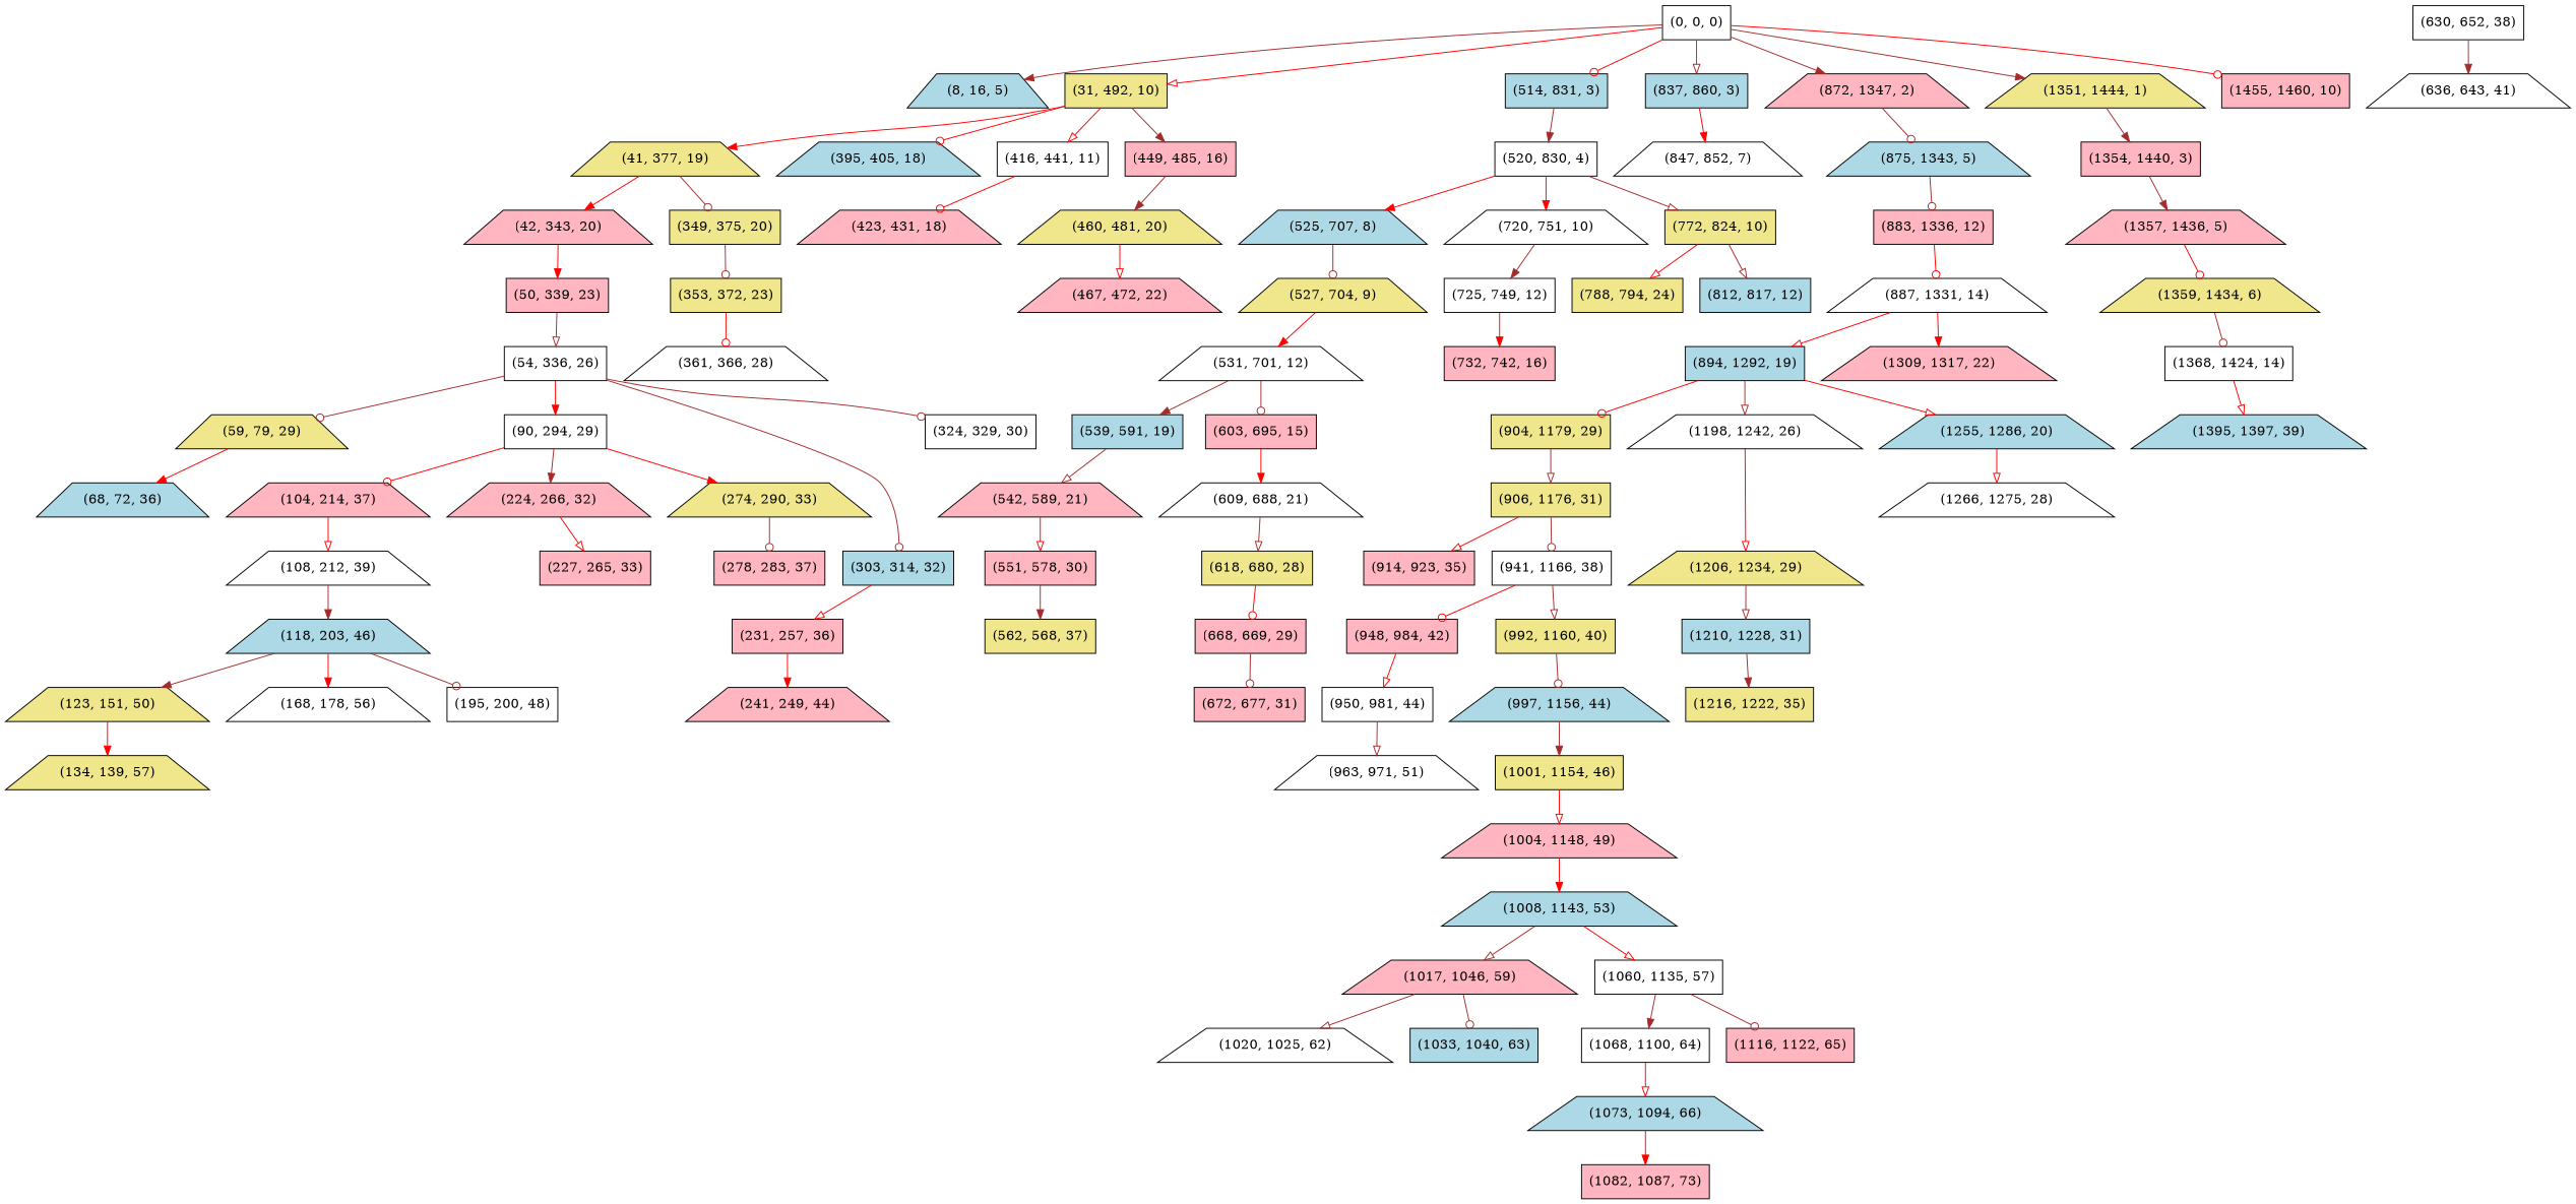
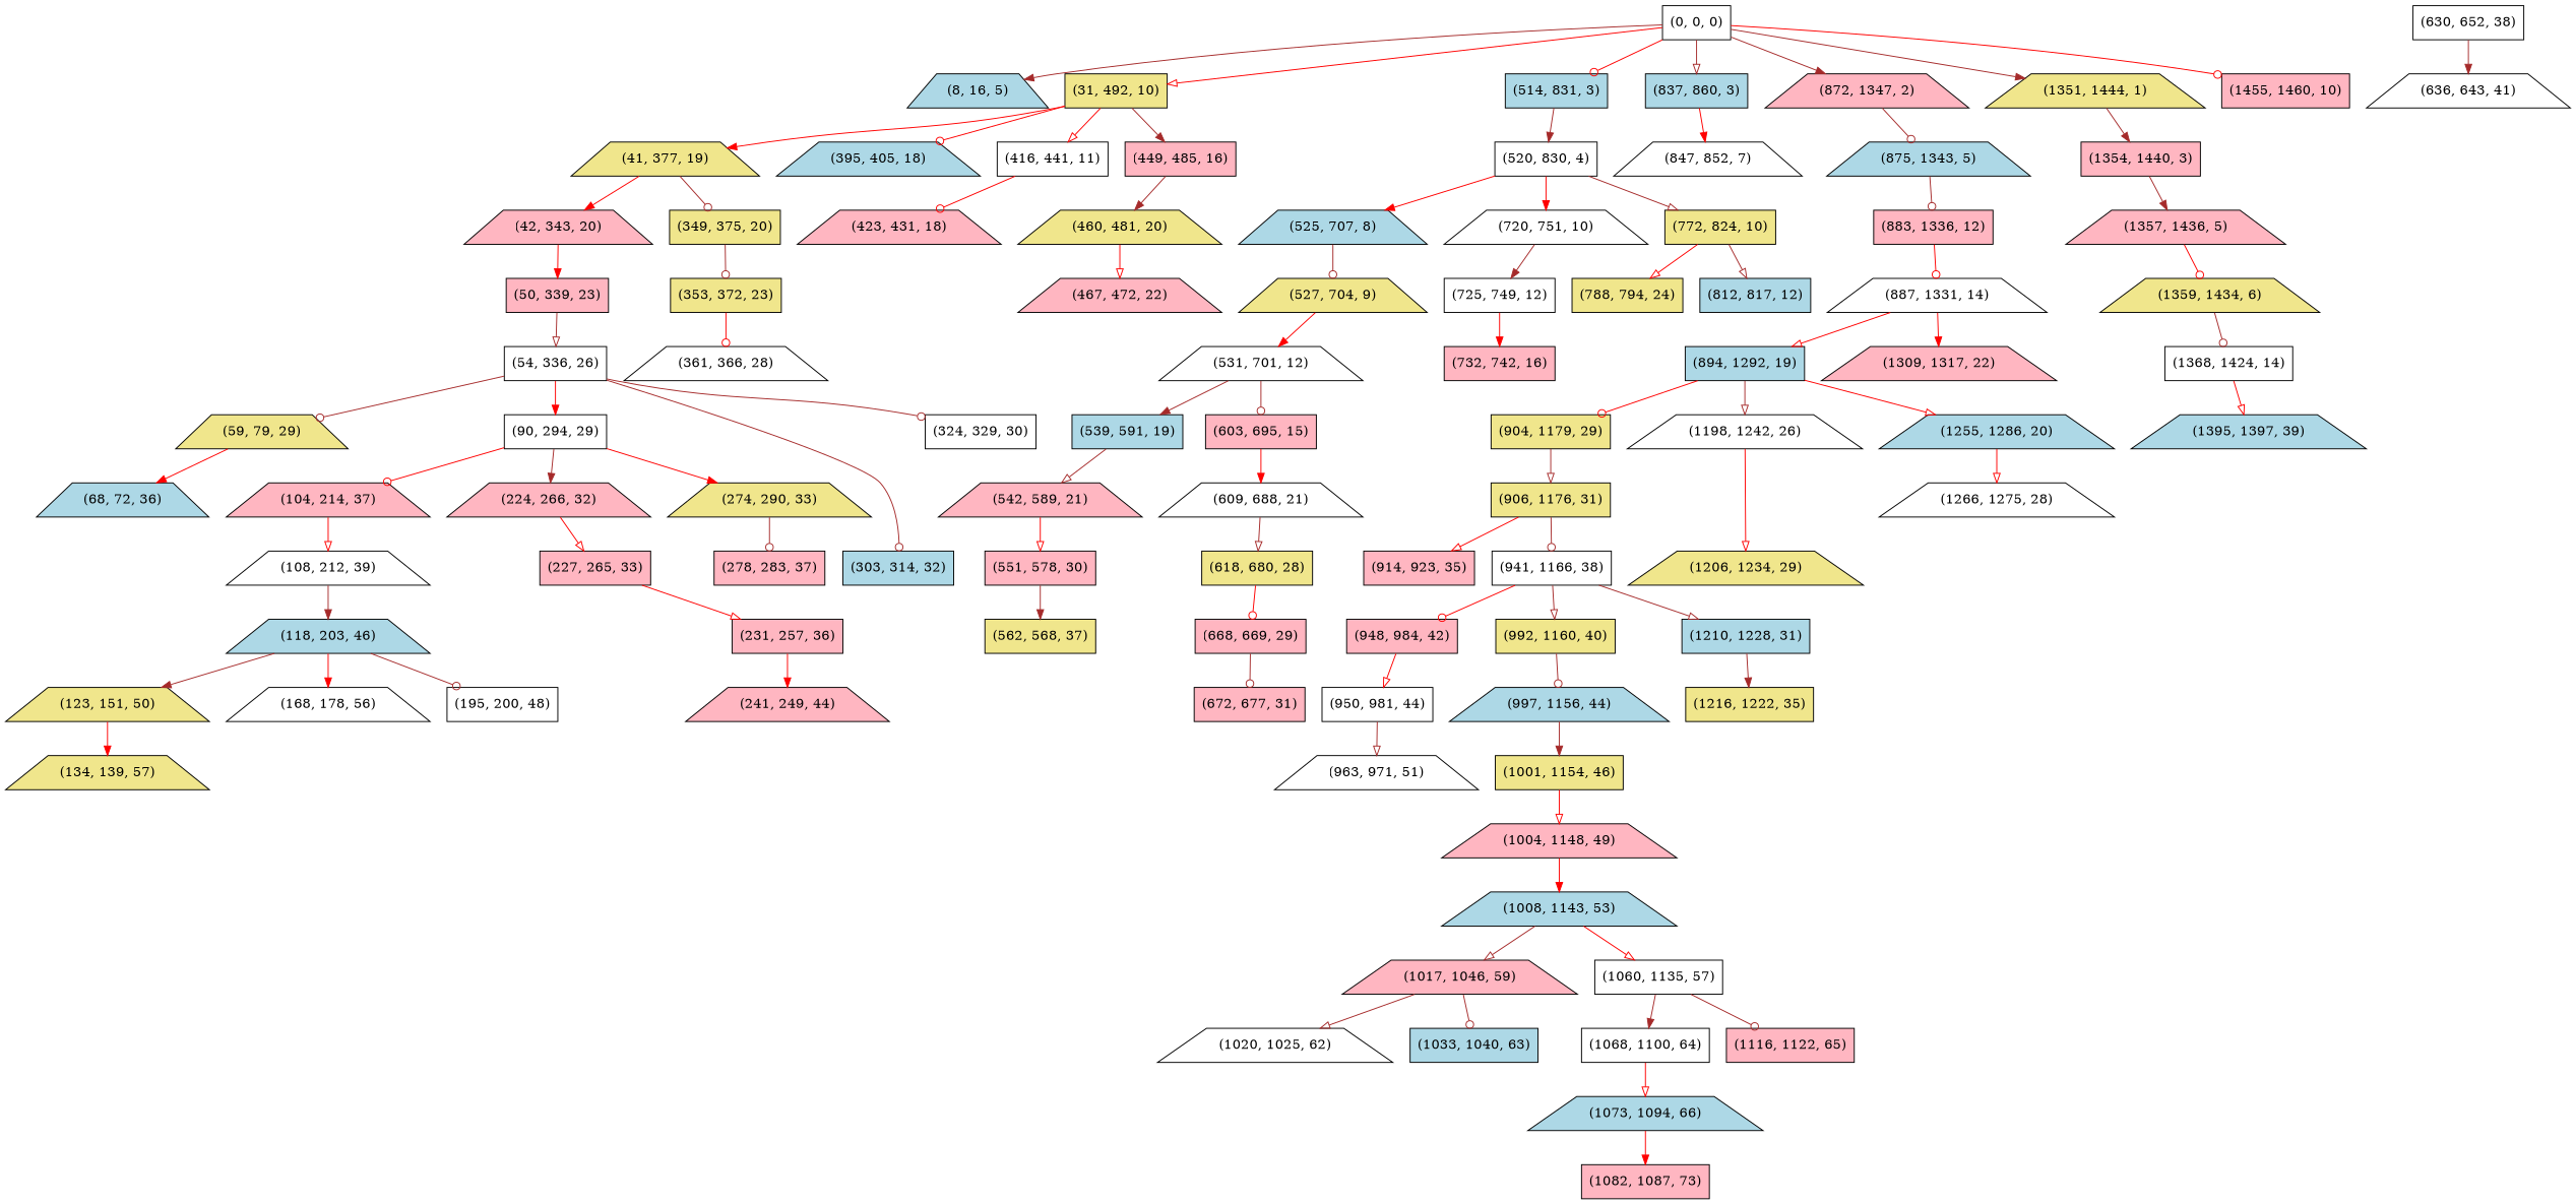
  digraph {
    node [fillcolor=lightpink shape=box style=filled]
    edge [arrowhead=normal color=brown]
    "(0, 0, 0)" [fillcolor=white]
    "(8, 16, 5)" [fillcolor=lightblue shape=trapezium]
    "(31, 492, 10)" [fillcolor=khaki]
    "(514, 831, 3)" [fillcolor=lightblue]
    "(837, 860, 3)" [fillcolor=lightblue]
    "(872, 1347, 2)" [shape=trapezium]
    "(1351, 1444, 1)" [fillcolor=khaki shape=trapezium]
    "(1455, 1460, 10)"
    "(41, 377, 19)" [fillcolor=khaki shape=trapezium]
    "(395, 405, 18)" [fillcolor=lightblue shape=trapezium]
    "(416, 441, 11)" [fillcolor=white]
    "(449, 485, 16)"
    "(520, 830, 4)" [fillcolor=white]
    "(847, 852, 7)" [fillcolor=white shape=trapezium]
    "(875, 1343, 5)" [fillcolor=lightblue shape=trapezium]
    "(1354, 1440, 3)"
    "(42, 343, 20)" [shape=trapezium]
    "(349, 375, 20)" [fillcolor=khaki]
    "(423, 431, 18)" [shape=trapezium]
    "(460, 481, 20)" [fillcolor=khaki shape=trapezium]
    "(50, 339, 23)"
    "(353, 372, 23)" [fillcolor=khaki]
    "(54, 336, 26)" [fillcolor=white]
    "(59, 79, 29)" [fillcolor=khaki shape=trapezium]
    "(90, 294, 29)" [fillcolor=white]
    "(303, 314, 32)" [fillcolor=lightblue]
    "(324, 329, 30)" [fillcolor=white]
    "(68, 72, 36)" [fillcolor=lightblue shape=trapezium]
    "(104, 214, 37)" [shape=trapezium]
    "(224, 266, 32)" [shape=trapezium]
    "(274, 290, 33)" [fillcolor=khaki shape=trapezium]
    "(108, 212, 39)" [fillcolor=white shape=trapezium]
    "(227, 265, 33)"
    "(278, 283, 37)"
    "(118, 203, 46)" [fillcolor=lightblue shape=trapezium]
    "(123, 151, 50)" [fillcolor=khaki shape=trapezium]
    "(168, 178, 56)" [fillcolor=white shape=trapezium]
    "(195, 200, 48)" [fillcolor=white]
    "(134, 139, 57)" [fillcolor=khaki shape=trapezium]
    "(231, 257, 36)"
    "(241, 249, 44)" [shape=trapezium]
    "(361, 366, 28)" [fillcolor=white shape=trapezium]
    "(467, 472, 22)" [shape=trapezium]
    "(525, 707, 8)" [fillcolor=lightblue shape=trapezium]
    "(720, 751, 10)" [fillcolor=white shape=trapezium]
    "(772, 824, 10)" [fillcolor=khaki]
    "(527, 704, 9)" [fillcolor=khaki shape=trapezium]
    "(725, 749, 12)" [fillcolor=white]
    "(788, 794, 24)" [fillcolor=khaki]
    "(812, 817, 12)" [fillcolor=lightblue]
    "(531, 701, 12)" [fillcolor=white shape=trapezium]
    "(539, 591, 19)" [fillcolor=lightblue]
    "(603, 695, 15)"
    "(542, 589, 21)" [shape=trapezium]
    "(609, 688, 21)" [fillcolor=white shape=trapezium]
    "(551, 578, 30)"
    "(562, 568, 37)" [fillcolor=khaki]
    "(618, 680, 28)" [fillcolor=khaki]
    n59 [label="(668, 669, 29)"]
    "(672, 677, 31)"
    "(630, 652, 38)" [fillcolor=white]
    "(636, 643, 41)" [fillcolor=white shape=trapezium]
    "(732, 742, 16)"
    "(883, 1336, 12)"
    "(887, 1331, 14)" [fillcolor=white shape=trapezium]
    "(894, 1292, 19)" [fillcolor=lightblue]
    "(1309, 1317, 22)" [shape=trapezium]
    "(904, 1179, 29)" [fillcolor=khaki]
    "(1198, 1242, 26)" [fillcolor=white shape=trapezium]
    "(1255, 1286, 20)" [fillcolor=lightblue shape=trapezium]
    "(906, 1176, 31)" [fillcolor=khaki]
    "(1206, 1234, 29)" [fillcolor=khaki shape=trapezium]
    "(1266, 1275, 28)" [fillcolor=white shape=trapezium]
    "(914, 923, 35)"
    "(941, 1166, 38)" [fillcolor=white]
    "(948, 984, 42)"
    "(992, 1160, 40)" [fillcolor=khaki]
    "(950, 981, 44)" [fillcolor=white]
    "(997, 1156, 44)" [fillcolor=lightblue shape=trapezium]
    "(963, 971, 51)" [fillcolor=white shape=trapezium]
    "(1001, 1154, 46)" [fillcolor=khaki]
    "(1004, 1148, 49)" [shape=trapezium]
    "(1008, 1143, 53)" [fillcolor=lightblue shape=trapezium]
    "(1017, 1046, 59)" [shape=trapezium]
    "(1060, 1135, 57)" [fillcolor=white]
    "(1020, 1025, 62)" [fillcolor=white shape=trapezium]
    "(1033, 1040, 63)" [fillcolor=lightblue]
    "(1068, 1100, 64)" [fillcolor=white]
    "(1116, 1122, 65)"
    "(1073, 1094, 66)" [fillcolor=lightblue shape=trapezium]
    "(1082, 1087, 73)"
    "(1210, 1228, 31)" [fillcolor=lightblue]
    "(1216, 1222, 35)" [fillcolor=khaki]
    "(1357, 1436, 5)" [shape=trapezium]
    "(1359, 1434, 6)" [fillcolor=khaki shape=trapezium]
    "(1368, 1424, 14)" [fillcolor=white]
    "(1395, 1397, 39)" [fillcolor=lightblue shape=trapezium]
    "(0, 0, 0)" -> "(8, 16, 5)"
    "(0, 0, 0)" -> "(31, 492, 10)" [arrowhead=onormal color=red]
    "(0, 0, 0)" -> "(514, 831, 3)" [arrowhead=odot color=red]
    "(0, 0, 0)" -> "(837, 860, 3)" [arrowhead=onormal]
    "(0, 0, 0)" -> "(872, 1347, 2)"
    "(0, 0, 0)" -> "(1351, 1444, 1)"
    "(0, 0, 0)" -> "(1455, 1460, 10)" [arrowhead=odot color=red]
    "(31, 492, 10)" -> "(41, 377, 19)" [color=red]
    "(31, 492, 10)" -> "(395, 405, 18)" [arrowhead=odot color=red]
    "(31, 492, 10)" -> "(416, 441, 11)" [arrowhead=onormal color=red]
    "(31, 492, 10)" -> "(449, 485, 16)"
    "(514, 831, 3)" -> "(520, 830, 4)"
    "(837, 860, 3)" -> "(847, 852, 7)" [color=red]
    "(872, 1347, 2)" -> "(875, 1343, 5)" [arrowhead=odot]
    "(1351, 1444, 1)" -> "(1354, 1440, 3)"
    "(41, 377, 19)" -> "(42, 343, 20)" [color=red]
    "(41, 377, 19)" -> "(349, 375, 20)" [arrowhead=odot]
    "(416, 441, 11)" -> "(423, 431, 18)" [arrowhead=odot color=red]
    "(449, 485, 16)" -> "(460, 481, 20)"
    "(520, 830, 4)" -> "(525, 707, 8)" [color=red]
    "(520, 830, 4)" -> "(720, 751, 10)" [color=red]
    "(520, 830, 4)" -> "(772, 824, 10)" [arrowhead=onormal]
    "(875, 1343, 5)" -> "(883, 1336, 12)" [arrowhead=odot]
    "(1354, 1440, 3)" -> "(1357, 1436, 5)"
    "(42, 343, 20)" -> "(50, 339, 23)" [color=red]
    "(349, 375, 20)" -> "(353, 372, 23)" [arrowhead=odot]
    "(460, 481, 20)" -> "(467, 472, 22)" [arrowhead=onormal color=red]
    "(50, 339, 23)" -> "(54, 336, 26)" [arrowhead=onormal]
    "(353, 372, 23)" -> "(361, 366, 28)" [arrowhead=odot color=red]
    "(54, 336, 26)" -> "(59, 79, 29)" [arrowhead=odot]
    "(54, 336, 26)" -> "(90, 294, 29)" [color=red]
    "(54, 336, 26)" -> "(303, 314, 32)" [arrowhead=odot]
    "(54, 336, 26)" -> "(324, 329, 30)" [arrowhead=odot]
    "(59, 79, 29)" -> "(68, 72, 36)" [color=red]
    "(90, 294, 29)" -> "(104, 214, 37)" [arrowhead=odot color=red]
    "(90, 294, 29)" -> "(224, 266, 32)"
    "(90, 294, 29)" -> "(274, 290, 33)" [color=red]
    "(104, 214, 37)" -> "(108, 212, 39)" [arrowhead=onormal color=red]
    "(224, 266, 32)" -> "(227, 265, 33)" [arrowhead=onormal color=red]
    "(274, 290, 33)" -> "(278, 283, 37)" [arrowhead=odot]
    "(108, 212, 39)" -> "(118, 203, 46)"
-   "(303, 314, 32)" -> "(231, 257, 36)" [arrowhead=onormal color=red]
+   "(227, 265, 33)" -> "(231, 257, 36)" [arrowhead=onormal color=red]
    "(118, 203, 46)" -> "(123, 151, 50)"
    "(118, 203, 46)" -> "(168, 178, 56)" [color=red]
    "(118, 203, 46)" -> "(195, 200, 48)" [arrowhead=odot]
    "(123, 151, 50)" -> "(134, 139, 57)" [color=red]
    "(231, 257, 36)" -> "(241, 249, 44)" [color=red]
    "(525, 707, 8)" -> "(527, 704, 9)" [arrowhead=odot]
    "(720, 751, 10)" -> "(725, 749, 12)"
    "(772, 824, 10)" -> "(788, 794, 24)" [arrowhead=onormal color=red]
    "(772, 824, 10)" -> "(812, 817, 12)" [arrowhead=onormal]
    "(527, 704, 9)" -> "(531, 701, 12)" [color=red]
    "(725, 749, 12)" -> "(732, 742, 16)" [color=red]
    "(531, 701, 12)" -> "(539, 591, 19)"
    "(531, 701, 12)" -> "(603, 695, 15)" [arrowhead=odot]
    "(539, 591, 19)" -> "(542, 589, 21)" [arrowhead=onormal]
    "(603, 695, 15)" -> "(609, 688, 21)" [color=red]
    "(542, 589, 21)" -> "(551, 578, 30)" [arrowhead=onormal color=red]
    "(609, 688, 21)" -> "(618, 680, 28)" [arrowhead=onormal]
    "(551, 578, 30)" -> "(562, 568, 37)"
    "(618, 680, 28)" -> n59 [arrowhead=odot color=red]
    n59 -> "(672, 677, 31)" [arrowhead=odot]
    "(630, 652, 38)" -> "(636, 643, 41)"
    "(883, 1336, 12)" -> "(887, 1331, 14)" [arrowhead=odot color=red]
    "(887, 1331, 14)" -> "(894, 1292, 19)" [arrowhead=onormal color=red]
    "(887, 1331, 14)" -> "(1309, 1317, 22)" [color=red]
    "(894, 1292, 19)" -> "(904, 1179, 29)" [arrowhead=odot color=red]
    "(894, 1292, 19)" -> "(1198, 1242, 26)" [arrowhead=onormal]
    "(894, 1292, 19)" -> "(1255, 1286, 20)" [arrowhead=onormal color=red]
    "(904, 1179, 29)" -> "(906, 1176, 31)" [arrowhead=onormal]
    "(1198, 1242, 26)" -> "(1206, 1234, 29)" [arrowhead=onormal color=red]
    "(1255, 1286, 20)" -> "(1266, 1275, 28)" [arrowhead=onormal color=red]
    "(906, 1176, 31)" -> "(914, 923, 35)" [arrowhead=onormal color=red]
    "(906, 1176, 31)" -> "(941, 1166, 38)" [arrowhead=odot]
-   "(1206, 1234, 29)" -> "(1210, 1228, 31)" [arrowhead=onormal]
+   "(941, 1166, 38)" -> "(1210, 1228, 31)" [arrowhead=onormal]
    "(941, 1166, 38)" -> "(948, 984, 42)" [arrowhead=odot color=red]
    "(941, 1166, 38)" -> "(992, 1160, 40)" [arrowhead=onormal]
    "(948, 984, 42)" -> "(950, 981, 44)" [arrowhead=onormal color=red]
    "(992, 1160, 40)" -> "(997, 1156, 44)" [arrowhead=odot]
    "(950, 981, 44)" -> "(963, 971, 51)" [arrowhead=onormal]
    "(997, 1156, 44)" -> "(1001, 1154, 46)"
    "(1001, 1154, 46)" -> "(1004, 1148, 49)" [arrowhead=onormal color=red]
    "(1004, 1148, 49)" -> "(1008, 1143, 53)" [color=red]
    "(1008, 1143, 53)" -> "(1017, 1046, 59)" [arrowhead=onormal]
    "(1008, 1143, 53)" -> "(1060, 1135, 57)" [arrowhead=onormal color=red]
    "(1017, 1046, 59)" -> "(1020, 1025, 62)" [arrowhead=onormal]
    "(1017, 1046, 59)" -> "(1033, 1040, 63)" [arrowhead=odot]
    "(1060, 1135, 57)" -> "(1068, 1100, 64)"
    "(1060, 1135, 57)" -> "(1116, 1122, 65)" [arrowhead=odot]
    "(1068, 1100, 64)" -> "(1073, 1094, 66)" [arrowhead=onormal color=red]
    "(1073, 1094, 66)" -> "(1082, 1087, 73)" [color=red]
    "(1210, 1228, 31)" -> "(1216, 1222, 35)"
    "(1357, 1436, 5)" -> "(1359, 1434, 6)" [arrowhead=odot color=red]
    "(1359, 1434, 6)" -> "(1368, 1424, 14)" [arrowhead=odot]
    "(1368, 1424, 14)" -> "(1395, 1397, 39)" [arrowhead=onormal color=red]
  }
